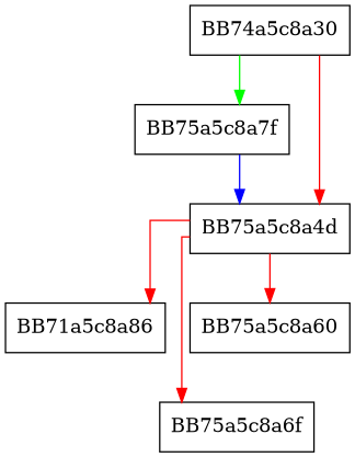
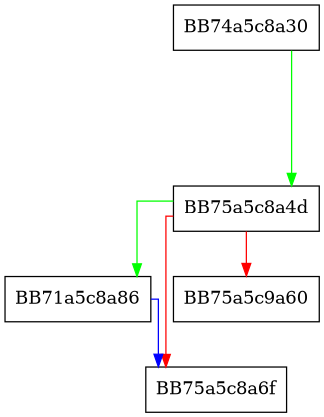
  digraph {
    splines=ortho
    node [shape=box]
    edge [color=red]
    n1 [label=BB74a5c8a30]
-   BB75a5c8a7f
    BB75a5c8a4d
    n4 [label=BB71a5c8a86]
-   BB75a5c8a60
+   BB75a5c8a60 [label=BB75a5c9a60]
    BB75a5c8a6f
-   n1 -> BB75a5c8a7f [color=green]
-   n1 -> BB75a5c8a4d
-   BB75a5c8a7f -> BB75a5c8a4d [color=blue]
-   BB75a5c8a4d -> n4
+   n1 -> BB75a5c8a4d [color=green]
+   BB75a5c8a4d -> n4 [color=green]
    BB75a5c8a4d -> BB75a5c8a60
    BB75a5c8a4d -> BB75a5c8a6f
+   n4 -> BB75a5c8a6f [color=blue]
  }
